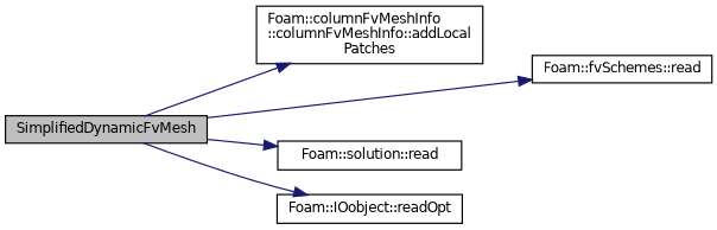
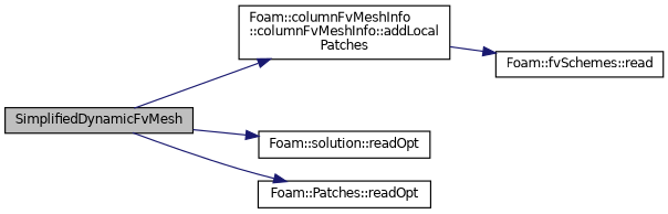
  digraph {
    rankdir=LR
    node [color=black fontname=Helvetica fontsize=10 shape=record]
    edge [color=midnightblue fontname=Helvetica fontsize=10 labelfontname=Helvetica labelfontsize=10 style=solid]
    n1 [fillcolor=grey75 fontcolor=black height=0.2 label=SimplifiedDynamicFvMesh style=filled width=0.4]
    n2 [height=0.2 label="Foam::columnFvMeshInfo\l::columnFvMeshInfo::addLocal\lPatches" width=0.4]
    n3 [height=0.2 label="Foam::fvSchemes::read" width=0.4]
-   n4 [height=0.2 label="Foam::solution::read" width=0.4]
-   n5 [height=0.2 label="Foam::IOobject::readOpt" width=0.4]
+   n4 [height=0.2 label="Foam::solution::readOpt" width=0.4]
+   n5 [height=0.2 label="Foam::Patches::readOpt" width=0.4]
    n1 -> n2
-   n1 -> n3
+   n2 -> n3
    n1 -> n4
    n1 -> n5
  }
